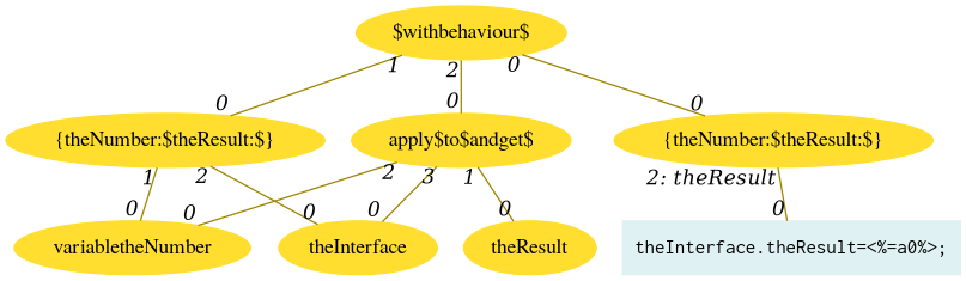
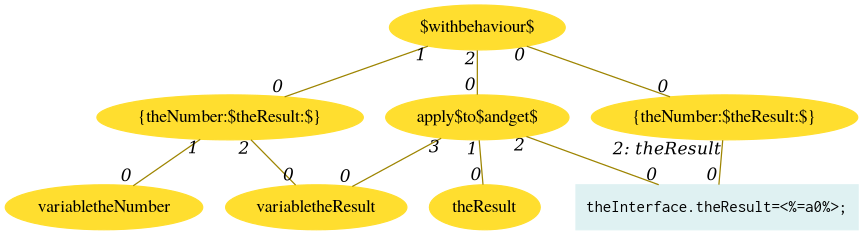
  digraph {
    node [color="#ffde2f" fontname=Times shape=ellipse style=filled]
    edge [arrowHead=none arrowsize=1 color="#9d8400" dir=none fontname="Times-Italic" headlabel=0 taillabel=1]
    n1 [label=variabletheNumber]
-   n2 [label=theInterface]
+   n2 [label=variabletheResult]
    n3 [label="{theNumber:$theResult:$}"]
    n4 [label=theResult]
    n5 [label="apply$to$andget$"]
    n6 [label="$withbehaviour$"]
    n7 [label="{theNumber:$theResult:$}"]
    n8 [color="#dff1f2" fontname=Courier label="theInterface.theResult=<%=a0%>;\n" shape=box]
    n3 -> n1
    n3 -> n2 [taillabel=2]
-   n5 -> n1 [taillabel=2]
+   n5 -> n8 [taillabel=2]
    n5 -> n2 [taillabel=3]
    n5 -> n4
    n6 -> n3
    n6 -> n5 [taillabel=2]
    n6 -> n7 [taillabel=0]
    n7 -> n8 [taillabel="2: theResult"]
  }
